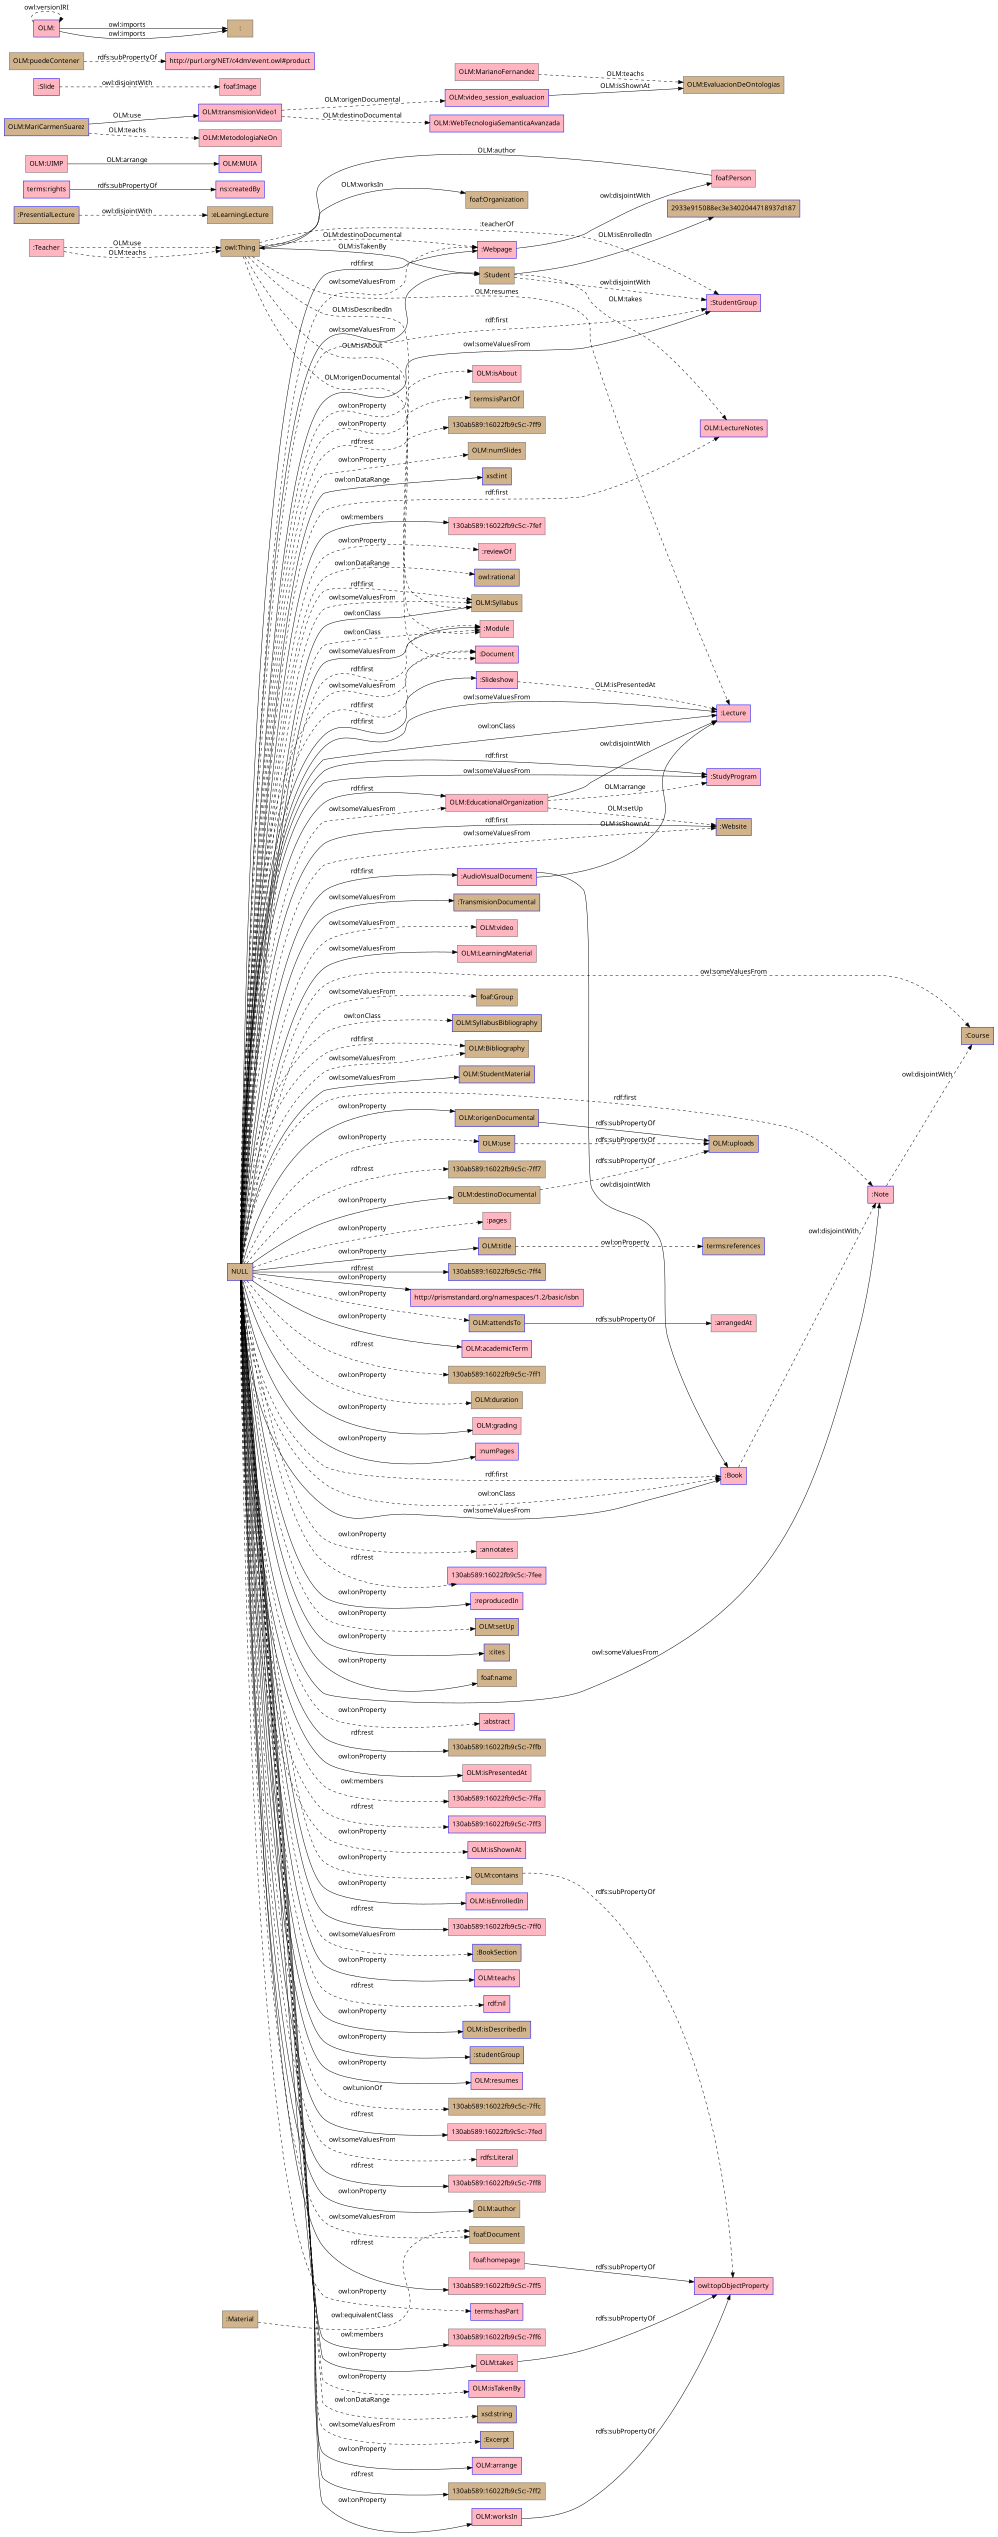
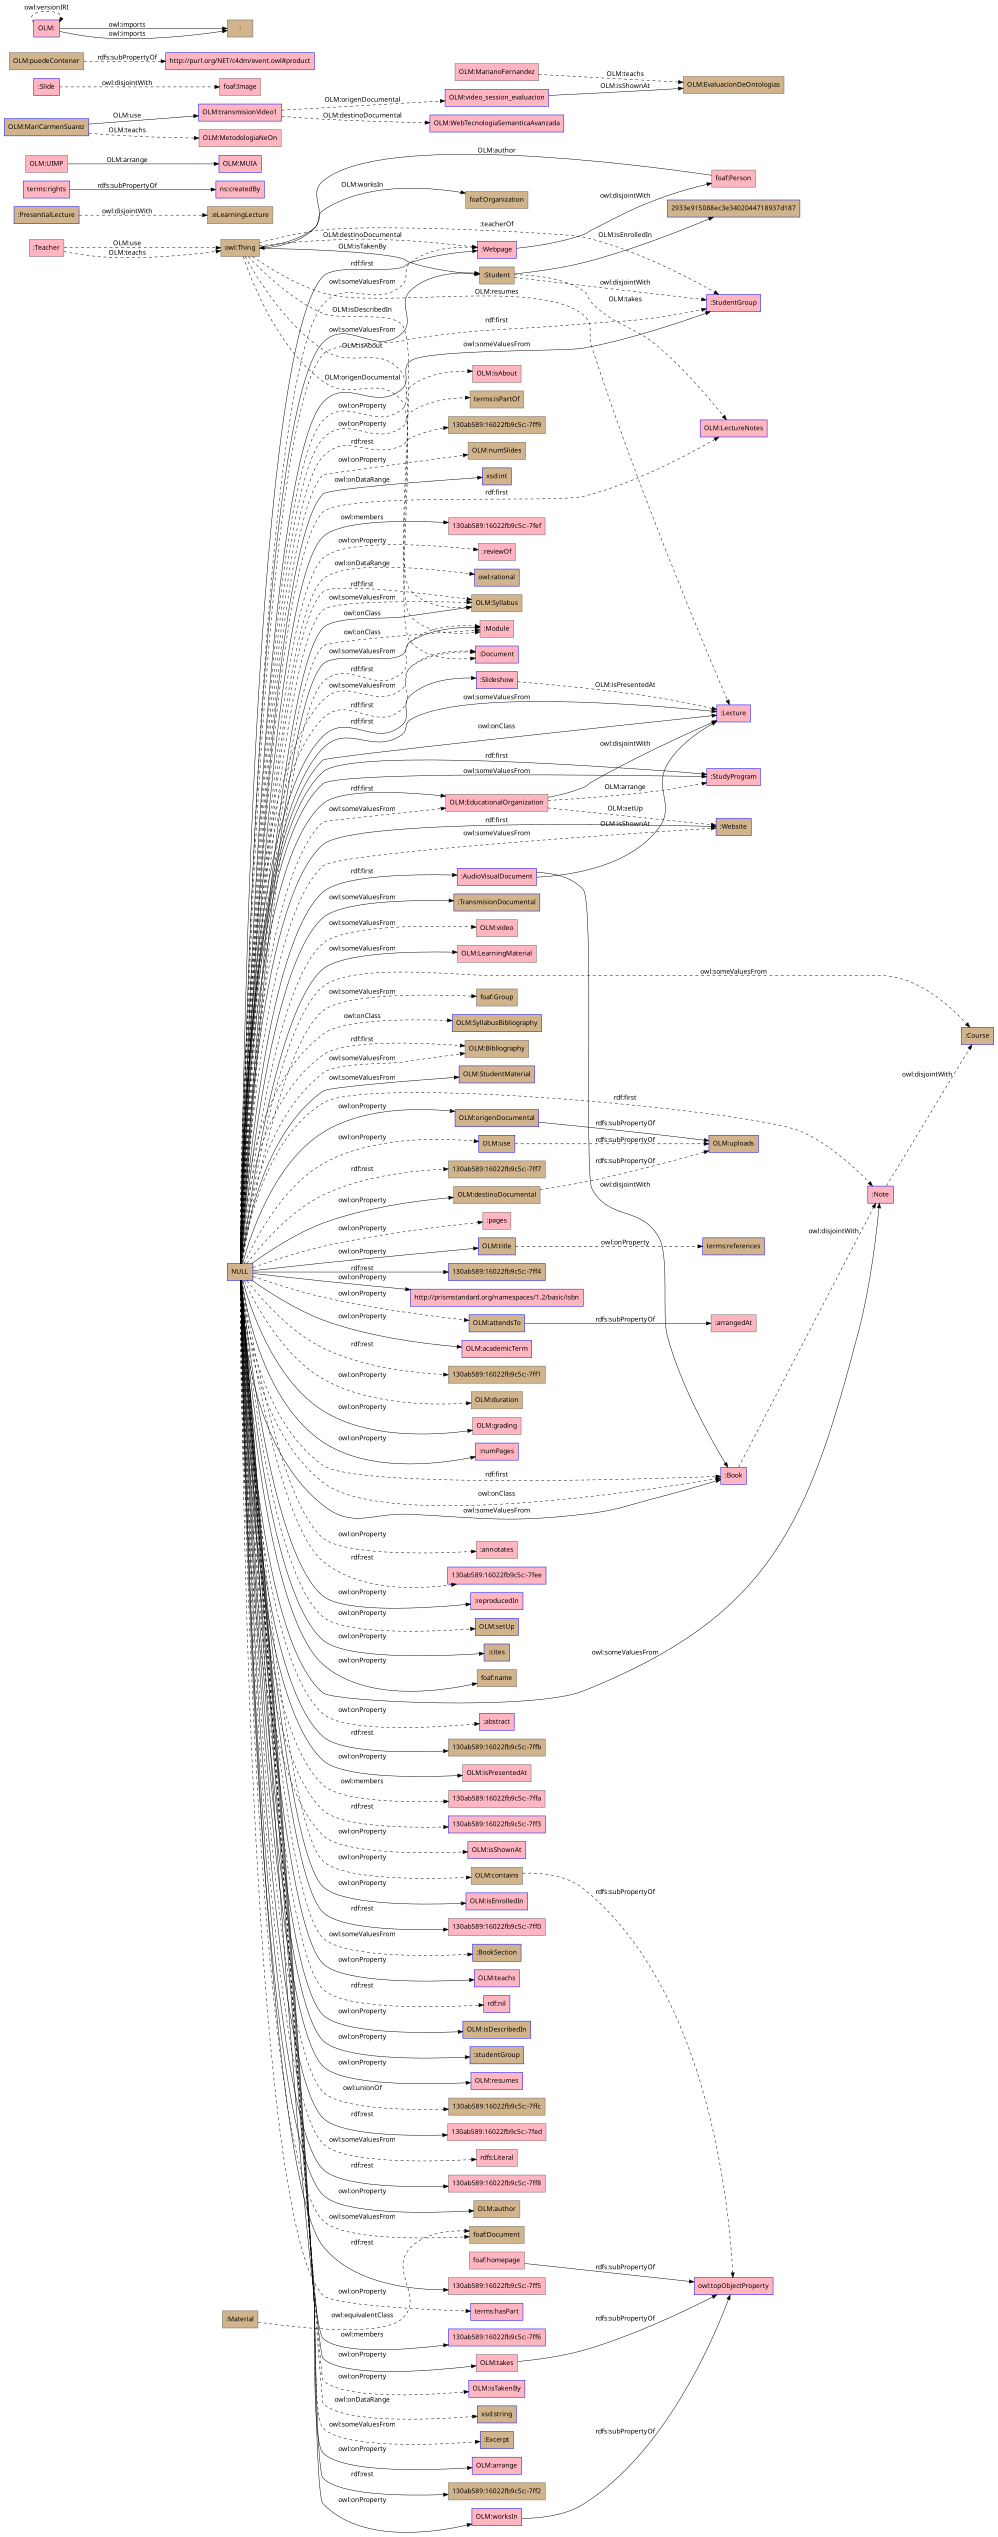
  digraph {
    fontname="Noto Sans"
    rankdir=LR
    node [color=blue fillcolor=lightpink fontname="Noto Sans" shape=rectangle style=filled]
    edge [fontname="Noto Sans" style=dashed]
    ":Teacher" [color=gray40]
    "owl:Thing" [color=gray40 fillcolor=tan]
    ":Student" [color=gray40 fillcolor=tan]
    ":StudentGroup"
    ":Lecture"
    "OLM:Syllabus" [color=gray40 fillcolor=tan]
    ":Module" [color=gray40]
    ":Document"
    ":Webpage"
    "foaf:Organization" [color=gray40 fillcolor=tan]
    "2933e915088ec3e3402044718937d187" [fillcolor=tan]
    "OLM:LectureNotes"
    "OLM:EducationalOrganization" [color=gray40]
    ":StudyProgram"
    ":Website" [fillcolor=tan]
    ":Material" [color=gray40 fillcolor=tan]
    "foaf:Document" [color=gray40 fillcolor=tan]
    ":PresentialLecture" [fillcolor=tan]
    ":eLearningLecture" [color=gray40 fillcolor=tan]
    "terms:rights"
    "ns:createdBy"
    NULL [fillcolor=tan]
    ":TransmisionDocumental" [fillcolor=tan]
    "OLM:video" [color=gray40]
    "OLM:LearningMaterial" [color=gray40]
    ":Course" [fillcolor=tan]
    "foaf:Group" [color=gray40 fillcolor=tan]
    "OLM:SyllabusBibliography" [fillcolor=tan]
    "OLM:Bibliography" [color=gray40 fillcolor=tan]
    "OLM:StudentMaterial" [fillcolor=tan]
    ":Book"
    "130ab589:16022fb9c5c:-7ff7" [color=gray40 fillcolor=tan]
    "OLM:use" [fillcolor=tan]
    ":pages" [color=gray40]
    "OLM:contains" [color=gray40 fillcolor=tan]
    "130ab589:16022fb9c5c:-7ff4" [fillcolor=tan]
    "http://prismstandard.org/namespaces/1.2/basic/isbn"
    "OLM:title" [fillcolor=tan]
    "OLM:academicTerm"
    "130ab589:16022fb9c5c:-7ff1" [color=gray40 fillcolor=tan]
    "OLM:duration" [color=gray40 fillcolor=tan]
    "OLM:grading" [color=gray40]
    ":numPages"
    "OLM:attendsTo" [fillcolor=tan]
    ":Note"
    ":annotates" [color=gray40]
    "130ab589:16022fb9c5c:-7fee"
    ":reproducedIn"
    "OLM:setUp" [fillcolor=tan]
    ":cites" [fillcolor=tan]
    "foaf:name" [color=gray40 fillcolor=tan]
    ":Slideshow"
    ":abstract"
    "130ab589:16022fb9c5c:-7ffb" [color=gray40 fillcolor=tan]
    "OLM:isPresentedAt" [color=gray40]
    "130ab589:16022fb9c5c:-7ffa" [color=gray40]
    "130ab589:16022fb9c5c:-7ff3"
    "OLM:isShownAt"
    "OLM:takes" [color=gray40]
    "OLM:isEnrolledIn"
    "130ab589:16022fb9c5c:-7ff0" [color=gray40]
    ":BookSection" [fillcolor=tan]
    "OLM:teachs"
    "rdf:nil"
    "OLM:isDescribedIn" [fillcolor=tan]
    ":studentGroup" [fillcolor=tan]
    "OLM:resumes"
    "130ab589:16022fb9c5c:-7ffc" [color=gray40 fillcolor=tan]
    "130ab589:16022fb9c5c:-7fed" [color=gray40]
    "rdfs:Literal" [color=gray40]
    "130ab589:16022fb9c5c:-7ff8" [color=gray40]
    "OLM:author" [color=gray40 fillcolor=tan]
    "OLM:origenDocumental" [fillcolor=tan]
    "130ab589:16022fb9c5c:-7ff5" [color=gray40]
    "terms:hasPart"
-   "130ab589:16022fb9c5c:-7ff6" [color=gray40]
+   "130ab589:16022fb9c5c:-7ff6"
    ":AudioVisualDocument"
    "OLM:isTakenBy"
    "xsd:string" [fillcolor=tan]
    ":Excerpt" [fillcolor=tan]
    "OLM:arrange"
    "130ab589:16022fb9c5c:-7ff2" [color=gray40 fillcolor=tan]
    "OLM:isAbout" [color=gray40]
    "OLM:destinoDocumental" [color=gray40 fillcolor=tan]
    "terms:isPartOf" [color=gray40 fillcolor=tan]
    "130ab589:16022fb9c5c:-7ff9" [color=gray40 fillcolor=tan]
    "OLM:numSlides" [color=gray40 fillcolor=tan]
    "xsd:int" [fillcolor=tan]
    "OLM:worksIn"
    "130ab589:16022fb9c5c:-7fef" [color=gray40]
    ":reviewOf" [color=gray40]
    "owl:rational" [fillcolor=tan]
    "OLM:uploads" [fillcolor=tan]
    "owl:topObjectProperty"
    "terms:references" [fillcolor=tan]
    ":arrangedAt" [color=gray40]
    "foaf:Person" [color=gray40]
    "OLM:UIMP" [color=gray40]
    "OLM:MUIA"
    "OLM:transmisionVideo1"
    "OLM:video_session_evaluacion"
    "OLM:WebTecnologiaSemanticaAvanzada"
    "OLM:EvaluacionDeOntologias" [color=gray40 fillcolor=tan]
    "OLM:MarianoFernandez" [color=gray40]
    "OLM:MariCarmenSuarez" [fillcolor=tan]
    "OLM:MetodologiaNeOn" [color=gray40]
    "foaf:Image" [color=gray40]
    ":Slide"
    "OLM:puedeContener" [color=gray40 fillcolor=tan]
    "http://purl.org/NET/c4dm/event.owl#product"
    "OLM:"
    ":" [color=gray40 fillcolor=tan]
    "foaf:homepage" [color=gray40]
    ":Teacher" -> "owl:Thing" [label="OLM:use"]
    ":Teacher" -> "owl:Thing" [label="OLM:teachs"]
    "owl:Thing" -> ":Student" [label="OLM:isTakenBy" style=solid]
    "owl:Thing" -> ":StudentGroup" [label=":teacherOf"]
    "owl:Thing" -> ":Lecture" [label="OLM:resumes"]
    "owl:Thing" -> "OLM:Syllabus" [label="OLM:isDescribedIn"]
    "owl:Thing" -> ":Module" [label="OLM:isAbout"]
    "owl:Thing" -> ":Document" [label="OLM:origenDocumental"]
    "owl:Thing" -> ":Webpage" [label="OLM:destinoDocumental"]
    "owl:Thing" -> "foaf:Organization" [label="OLM:worksIn" style=solid]
    ":Student" -> ":StudentGroup" [label="owl:disjointWith"]
    ":Student" -> "2933e915088ec3e3402044718937d187" [label="OLM:isEnrolledIn" style=solid]
    ":Student" -> "OLM:LectureNotes" [label="OLM:takes"]
    ":Webpage" -> "foaf:Person" [label="owl:disjointWith" style=solid]
    "OLM:EducationalOrganization" -> ":Lecture" [label="owl:disjointWith" style=solid]
    "OLM:EducationalOrganization" -> ":StudyProgram" [label="OLM:arrange"]
    "OLM:EducationalOrganization" -> ":Website" [label="OLM:setUp"]
    ":Material" -> "foaf:Document" [label="owl:equivalentClass"]
    ":PresentialLecture" -> ":eLearningLecture" [label="owl:disjointWith"]
    "terms:rights" -> "ns:createdBy" [label="rdfs:subPropertyOf" style=solid]
    NULL -> ":Student" [label="owl:someValuesFrom" style=solid]
    NULL -> ":StudentGroup" [label="rdf:first"]
    NULL -> ":StudentGroup" [label="owl:someValuesFrom" style=solid]
    NULL -> ":Lecture" [label="owl:someValuesFrom" style=solid]
    NULL -> ":Lecture" [label="owl:onClass" style=solid]
    NULL -> "OLM:Syllabus" [label="owl:onClass" style=solid]
    NULL -> "OLM:Syllabus" [label="rdf:first"]
    NULL -> "OLM:Syllabus" [label="owl:someValuesFrom"]
    NULL -> ":Module" [label="owl:onClass"]
    NULL -> ":Module" [label="owl:someValuesFrom" style=solid]
    NULL -> ":Module" [label="rdf:first"]
    NULL -> ":Document" [label="owl:someValuesFrom"]
    NULL -> ":Document" [label="rdf:first"]
    NULL -> ":Webpage" [label="rdf:first" style=solid]
    NULL -> ":Webpage" [label="owl:someValuesFrom"]
    NULL -> "OLM:LectureNotes" [label="rdf:first"]
    NULL -> "OLM:EducationalOrganization" [label="rdf:first" style=solid]
    NULL -> "OLM:EducationalOrganization" [label="owl:someValuesFrom"]
    NULL -> ":StudyProgram" [label="rdf:first" style=solid]
    NULL -> ":StudyProgram" [label="owl:someValuesFrom" style=solid]
    NULL -> ":Website" [label="rdf:first" style=solid]
    NULL -> ":Website" [label="owl:someValuesFrom"]
    NULL -> "foaf:Document" [label="owl:someValuesFrom"]
    NULL -> ":TransmisionDocumental" [label="owl:someValuesFrom" style=solid]
    NULL -> "OLM:video" [label="owl:someValuesFrom"]
    NULL -> "OLM:LearningMaterial" [label="owl:someValuesFrom" style=solid]
    NULL -> ":Course" [label="owl:someValuesFrom"]
    NULL -> "foaf:Group" [label="owl:someValuesFrom"]
    NULL -> "OLM:SyllabusBibliography" [label="owl:onClass"]
    NULL -> "OLM:Bibliography" [label="owl:someValuesFrom"]
    NULL -> "OLM:Bibliography" [label="rdf:first"]
    NULL -> "OLM:StudentMaterial" [label="owl:someValuesFrom" style=solid]
    NULL -> ":Book" [label="owl:onClass"]
    NULL -> ":Book" [label="owl:someValuesFrom" style=solid]
    NULL -> ":Book" [label="rdf:first"]
    NULL -> "130ab589:16022fb9c5c:-7ff7" [label="rdf:rest"]
    NULL -> "OLM:use" [label="owl:onProperty"]
    NULL -> ":pages" [label="owl:onProperty"]
    NULL -> "OLM:contains" [label="owl:onProperty"]
    NULL -> "130ab589:16022fb9c5c:-7ff4" [label="rdf:rest" style=solid]
    NULL -> "http://prismstandard.org/namespaces/1.2/basic/isbn" [label="owl:onProperty" style=solid]
    NULL -> "OLM:title" [label="owl:onProperty" style=solid]
    NULL -> "OLM:academicTerm" [label="owl:onProperty" style=solid]
    NULL -> "130ab589:16022fb9c5c:-7ff1" [label="rdf:rest"]
    NULL -> "OLM:duration" [label="owl:onProperty"]
    NULL -> "OLM:grading" [label="owl:onProperty" style=solid]
    NULL -> ":numPages" [label="owl:onProperty" style=solid]
    NULL -> "OLM:attendsTo" [label="owl:onProperty"]
    NULL -> ":Note" [label="owl:someValuesFrom" style=solid]
    NULL -> ":Note" [label="rdf:first"]
    NULL -> ":annotates" [label="owl:onProperty"]
    NULL -> "130ab589:16022fb9c5c:-7fee" [label="rdf:rest"]
    NULL -> ":reproducedIn" [label="owl:onProperty" style=solid]
    NULL -> "OLM:setUp" [label="owl:onProperty"]
    NULL -> ":cites" [label="owl:onProperty" style=solid]
    NULL -> "foaf:name" [label="owl:onProperty" style=solid]
    NULL -> ":Slideshow" [label="rdf:first" style=solid]
    NULL -> ":abstract" [label="owl:onProperty"]
    NULL -> "130ab589:16022fb9c5c:-7ffb" [label="rdf:rest" style=solid]
    NULL -> "OLM:isPresentedAt" [label="owl:onProperty" style=solid]
    NULL -> "130ab589:16022fb9c5c:-7ffa" [label="owl:members"]
    NULL -> "130ab589:16022fb9c5c:-7ff3" [label="rdf:rest"]
    NULL -> "OLM:isShownAt" [label="owl:onProperty"]
    NULL -> "OLM:takes" [label="owl:onProperty" style=solid]
    NULL -> "OLM:isEnrolledIn" [label="owl:onProperty" style=solid]
    NULL -> "130ab589:16022fb9c5c:-7ff0" [label="rdf:rest" style=solid]
    NULL -> ":BookSection" [label="owl:someValuesFrom"]
    NULL -> "OLM:teachs" [label="owl:onProperty" style=solid]
    NULL -> "rdf:nil" [label="rdf:rest"]
    NULL -> "OLM:isDescribedIn" [label="owl:onProperty" style=solid]
    NULL -> ":studentGroup" [label="owl:onProperty" style=solid]
    NULL -> "OLM:resumes" [label="owl:onProperty" style=solid]
    NULL -> "130ab589:16022fb9c5c:-7ffc" [label="owl:unionOf"]
    NULL -> "130ab589:16022fb9c5c:-7fed" [label="rdf:rest" style=solid]
    NULL -> "rdfs:Literal" [label="owl:someValuesFrom"]
    NULL -> "130ab589:16022fb9c5c:-7ff8" [label="rdf:rest" style=solid]
    NULL -> "OLM:author" [label="owl:onProperty" style=solid]
    NULL -> "OLM:origenDocumental" [label="owl:onProperty" style=solid]
    NULL -> "130ab589:16022fb9c5c:-7ff5" [label="rdf:rest" style=solid]
    NULL -> "terms:hasPart" [label="owl:onProperty"]
    NULL -> "130ab589:16022fb9c5c:-7ff6" [label="owl:members" style=solid]
    NULL -> ":AudioVisualDocument" [label="rdf:first" style=solid]
    NULL -> "OLM:isTakenBy" [label="owl:onProperty"]
    NULL -> "xsd:string" [label="owl:onDataRange"]
    NULL -> ":Excerpt" [label="owl:someValuesFrom"]
    NULL -> "OLM:arrange" [label="owl:onProperty" style=solid]
    NULL -> "130ab589:16022fb9c5c:-7ff2" [label="rdf:rest" style=solid]
    NULL -> "OLM:isAbout" [label="owl:onProperty"]
    NULL -> "OLM:destinoDocumental" [label="owl:onProperty" style=solid]
    NULL -> "terms:isPartOf" [label="owl:onProperty"]
    NULL -> "130ab589:16022fb9c5c:-7ff9" [label="rdf:rest"]
    NULL -> "OLM:numSlides" [label="owl:onProperty"]
    NULL -> "xsd:int" [label="owl:onDataRange" style=solid]
    NULL -> "OLM:worksIn" [label="owl:onProperty" style=solid]
    NULL -> "130ab589:16022fb9c5c:-7fef" [label="owl:members" style=solid]
    NULL -> ":reviewOf" [label="owl:onProperty"]
    NULL -> "owl:rational" [label="owl:onDataRange"]
    ":Book" -> ":Note" [label="owl:disjointWith"]
    "OLM:use" -> "OLM:uploads" [label="rdfs:subPropertyOf"]
    "OLM:contains" -> "owl:topObjectProperty" [label="rdfs:subPropertyOf"]
    "OLM:title" -> "terms:references" [label="owl:onProperty"]
    "OLM:attendsTo" -> ":arrangedAt" [label="rdfs:subPropertyOf" style=solid]
    ":Note" -> ":Course" [label="owl:disjointWith"]
    ":Slideshow" -> ":Lecture" [label="OLM:isPresentedAt"]
    "OLM:takes" -> "owl:topObjectProperty" [label="rdfs:subPropertyOf" style=solid]
    "OLM:origenDocumental" -> "OLM:uploads" [label="rdfs:subPropertyOf" style=solid]
    ":AudioVisualDocument" -> ":Lecture" [label="OLM:isShownAt" style=solid]
    ":AudioVisualDocument" -> ":Book" [label="owl:disjointWith" style=solid]
    "OLM:destinoDocumental" -> "OLM:uploads" [label="rdfs:subPropertyOf"]
    "OLM:worksIn" -> "owl:topObjectProperty" [label="rdfs:subPropertyOf" style=solid]
    "foaf:Person" -> "owl:Thing" [label="OLM:author" style=solid]
    "OLM:UIMP" -> "OLM:MUIA" [label="OLM:arrange" style=solid]
    "OLM:transmisionVideo1" -> "OLM:video_session_evaluacion" [label="OLM:origenDocumental"]
    "OLM:transmisionVideo1" -> "OLM:WebTecnologiaSemanticaAvanzada" [label="OLM:destinoDocumental"]
    "OLM:video_session_evaluacion" -> "OLM:EvaluacionDeOntologias" [label="OLM:isShownAt" style=solid]
    "OLM:MarianoFernandez" -> "OLM:EvaluacionDeOntologias" [label="OLM:teachs"]
    "OLM:MariCarmenSuarez" -> "OLM:transmisionVideo1" [label="OLM:use" style=solid]
    "OLM:MariCarmenSuarez" -> "OLM:MetodologiaNeOn" [label="OLM:teachs"]
    ":Slide" -> "foaf:Image" [label="owl:disjointWith"]
    "OLM:puedeContener" -> "http://purl.org/NET/c4dm/event.owl#product" [label="rdfs:subPropertyOf"]
    "OLM:" -> "OLM:" [label="owl:versionIRI"]
    "OLM:" -> ":" [label="owl:imports" style=solid]
    "OLM:" -> ":" [label="owl:imports" style=solid]
    "foaf:homepage" -> "owl:topObjectProperty" [label="rdfs:subPropertyOf" style=solid]
  }
